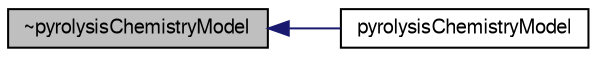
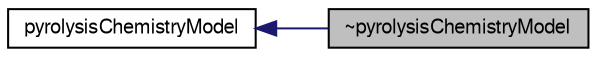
  digraph {
    rankdir=LR
    node [color=black fontname=FreeSans fontsize=10 shape=record]
    n1 [fillcolor=grey75 fontcolor=black height=0.2 label="~pyrolysisChemistryModel" style=filled width=0.4]
    n2 [height=0.2 label=pyrolysisChemistryModel width=0.4]
-   n1 -> n2 [color=midnightblue dir=back fontname=FreeSans fontsize=10 labelfontname=FreeSans labelfontsize=10 style=solid]
+   n2 -> n1 [color=midnightblue dir=back fontname=FreeSans fontsize=10 labelfontname=FreeSans labelfontsize=10 style=solid]
  }
